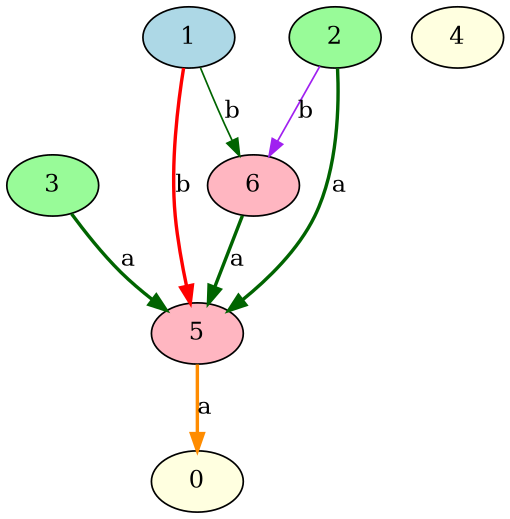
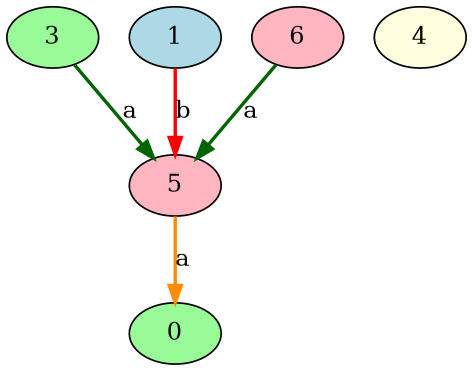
  strict digraph {
    node [fillcolor=lightpink style=filled]
    edge [color=darkgreen style=bold]
    5
    3 [fillcolor=palegreen]
-   0 [fillcolor=lightyellow]
+   0 [fillcolor=palegreen]
    4 [fillcolor=lightyellow]
    1 [fillcolor=lightblue]
    6
-   2 [fillcolor=palegreen]
    5 -> 0 [color=darkorange label=a]
    3 -> 5 [label=a]
    1 -> 5 [color=red label=b]
-   1 -> 6 [label=b style=solid]
    6 -> 5 [label=a]
-   2 -> 5 [label=a]
-   2 -> 6 [color=purple label=b style=solid]
  }
